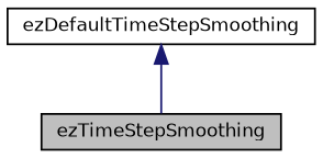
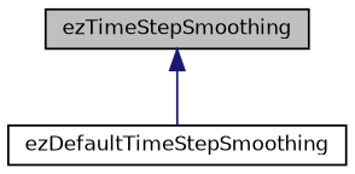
  digraph {
    node [color=black fontname=Helvetica fontsize=10 shape=record style=filled]
    n1 [fillcolor=grey75 fontcolor=black height=0.2 label=ezTimeStepSmoothing width=0.4]
    n2 [fillcolor=white height=0.2 label=ezDefaultTimeStepSmoothing width=0.4]
-   n2 -> n1 [color=midnightblue dir=back fontname=Helvetica fontsize=10 labelfontname=Helvetica labelfontsize=10 style=solid]
+   n1 -> n2 [color=midnightblue dir=back fontname=Helvetica fontsize=10 labelfontname=Helvetica labelfontsize=10 style=solid]
  }
